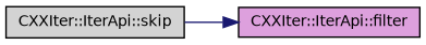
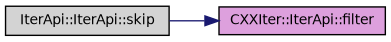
  digraph {
    rankdir=LR
    node [color=black fontname=Helvetica fontsize=10 shape=record style=filled]
-   n1 [fillcolor=lightgrey fontcolor=black height=0.2 label="CXXIter::IterApi::skip" width=0.4]
+   n1 [fillcolor=lightgrey fontcolor=black height=0.2 label="IterApi::IterApi::skip" width=0.4]
    n2 [height=0.2 label="CXXIter::IterApi::filter" width=0.4 fillcolor=plum]
    n1 -> n2 [color=midnightblue fontname=Helvetica fontsize=10 labelfontname=Helvetica labelfontsize=10 style=solid]
  }
